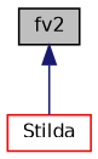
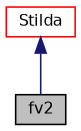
  digraph {
    rankdir=TB
    node [fontname=Helvetica fontsize=10 shape=record]
    n1 [color=black fillcolor=grey75 fontcolor=black height=0.2 label=fv2 style=filled width=0.4]
    n2 [color=red height=0.2 label=Stilda width=0.4]
-   n1 -> n2 [color=midnightblue dir=back fontname=Helvetica fontsize=10 labelfontname=Helvetica labelfontsize=10 style=solid]
+   n2 -> n1 [color=midnightblue dir=back fontname=Helvetica fontsize=10 labelfontname=Helvetica labelfontsize=10 style=solid]
  }
